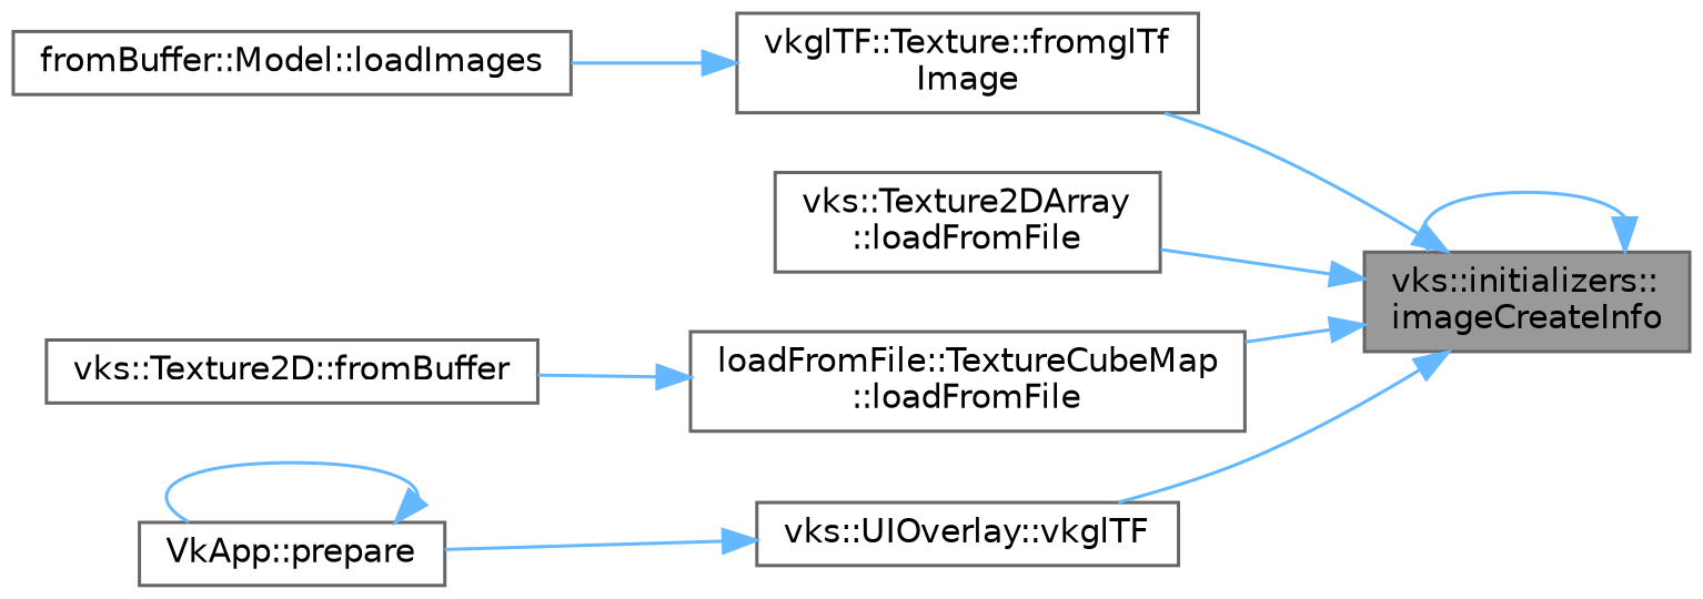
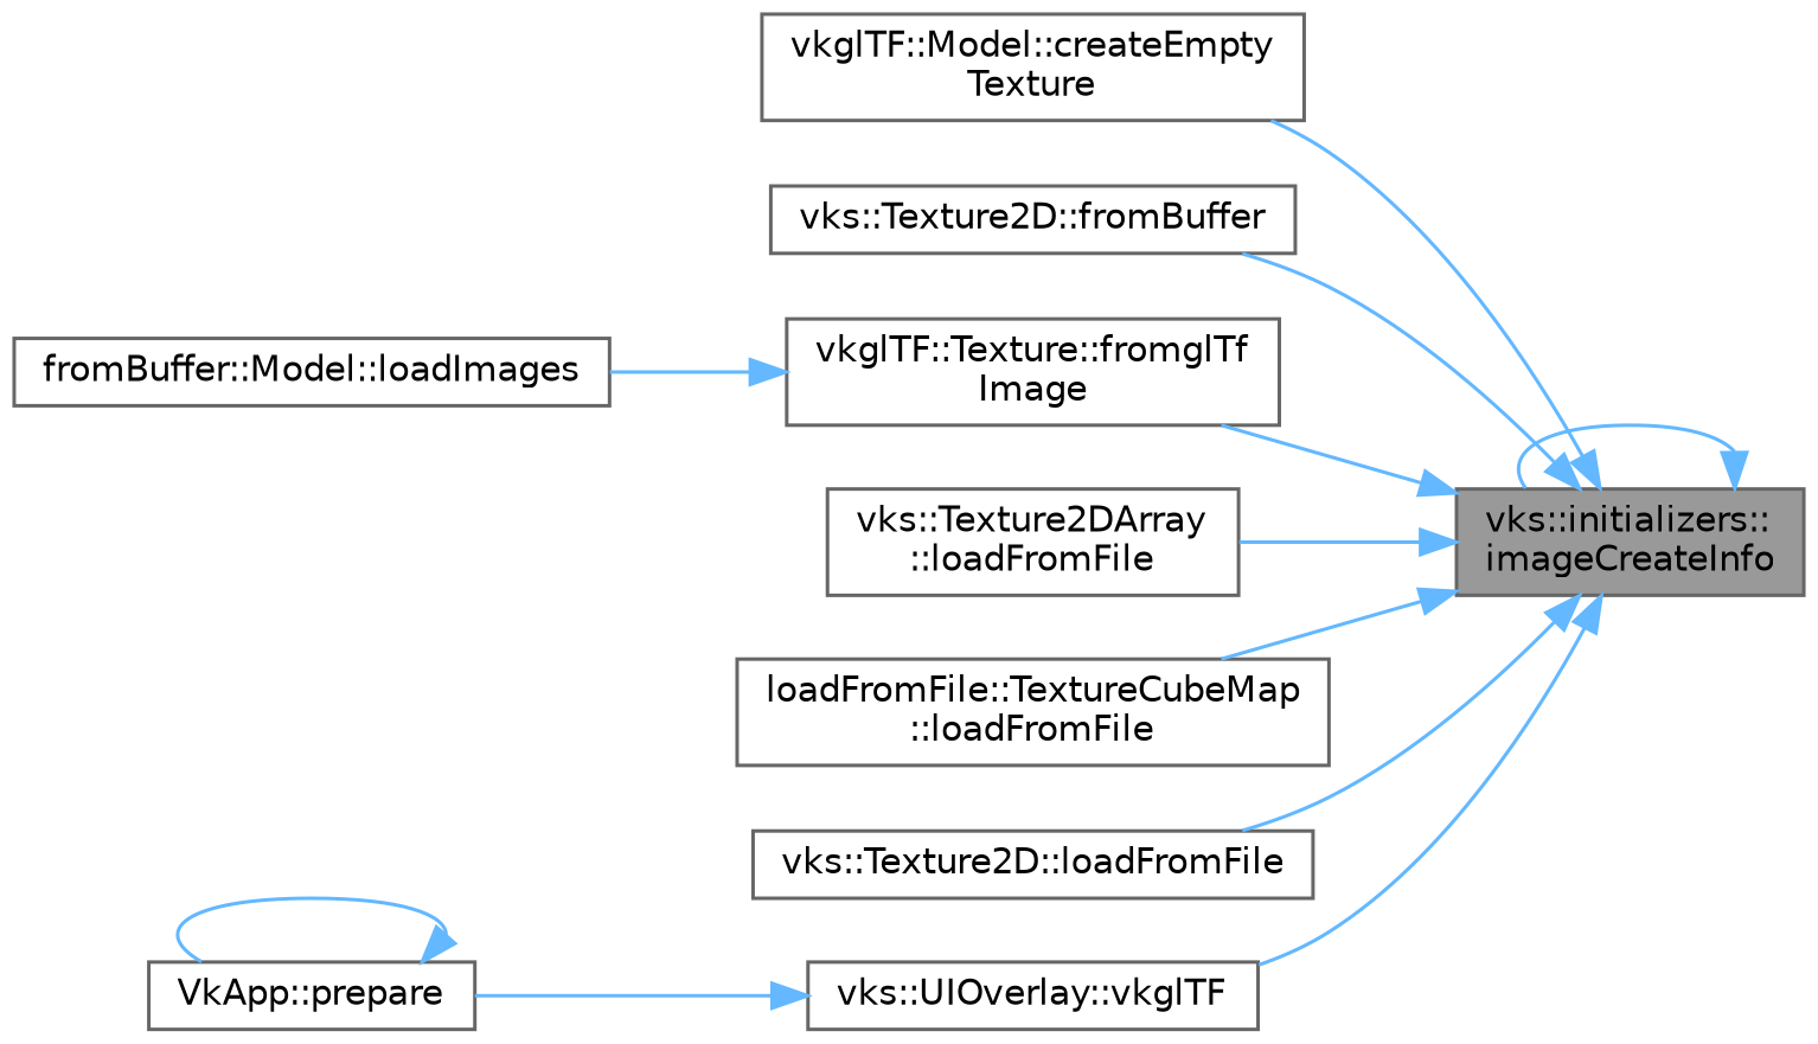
  digraph {
    rankdir=RL
    node [color=grey40 fillcolor=white fontname=Helvetica fontsize=10 shape=box style=filled]
    edge [color=steelblue1 dir=back fontname=Helvetica fontsize=10 labelfontname=Helvetica labelfontsize=10 style=solid]
    n1 [color=gray40 fillcolor=grey60 fontcolor=black height=0.2 label="vks::initializers::\limageCreateInfo" width=0.4]
+   n2 [height=0.2 label="vkglTF::Model::createEmpty\lTexture" width=0.4]
    n3 [height=0.2 label="vks::Texture2D::fromBuffer" width=0.4]
    n4 [height=0.2 label="vkglTF::Texture::fromglTf\lImage" width=0.4]
    n5 [height=0.2 label="vks::Texture2DArray\l::loadFromFile" width=0.4]
    n6 [height=0.2 label="loadFromFile::TextureCubeMap\l::loadFromFile" width=0.4]
+   n7 [height=0.2 label="vks::Texture2D::loadFromFile" width=0.4]
    n8 [height=0.2 label="vks::UIOverlay::vkglTF" width=0.4]
    n9 [height=0.2 label="fromBuffer::Model::loadImages" width=0.4]
    n10 [height=0.2 label="VkApp::prepare" width=0.4]
    n1 -> n1
-   n6 -> n3
+   n1 -> n2
+   n1 -> n3
    n1 -> n4
    n1 -> n5
    n1 -> n6
+   n1 -> n7
    n1 -> n8
    n4 -> n9
    n8 -> n10
    n10 -> n10
  }
